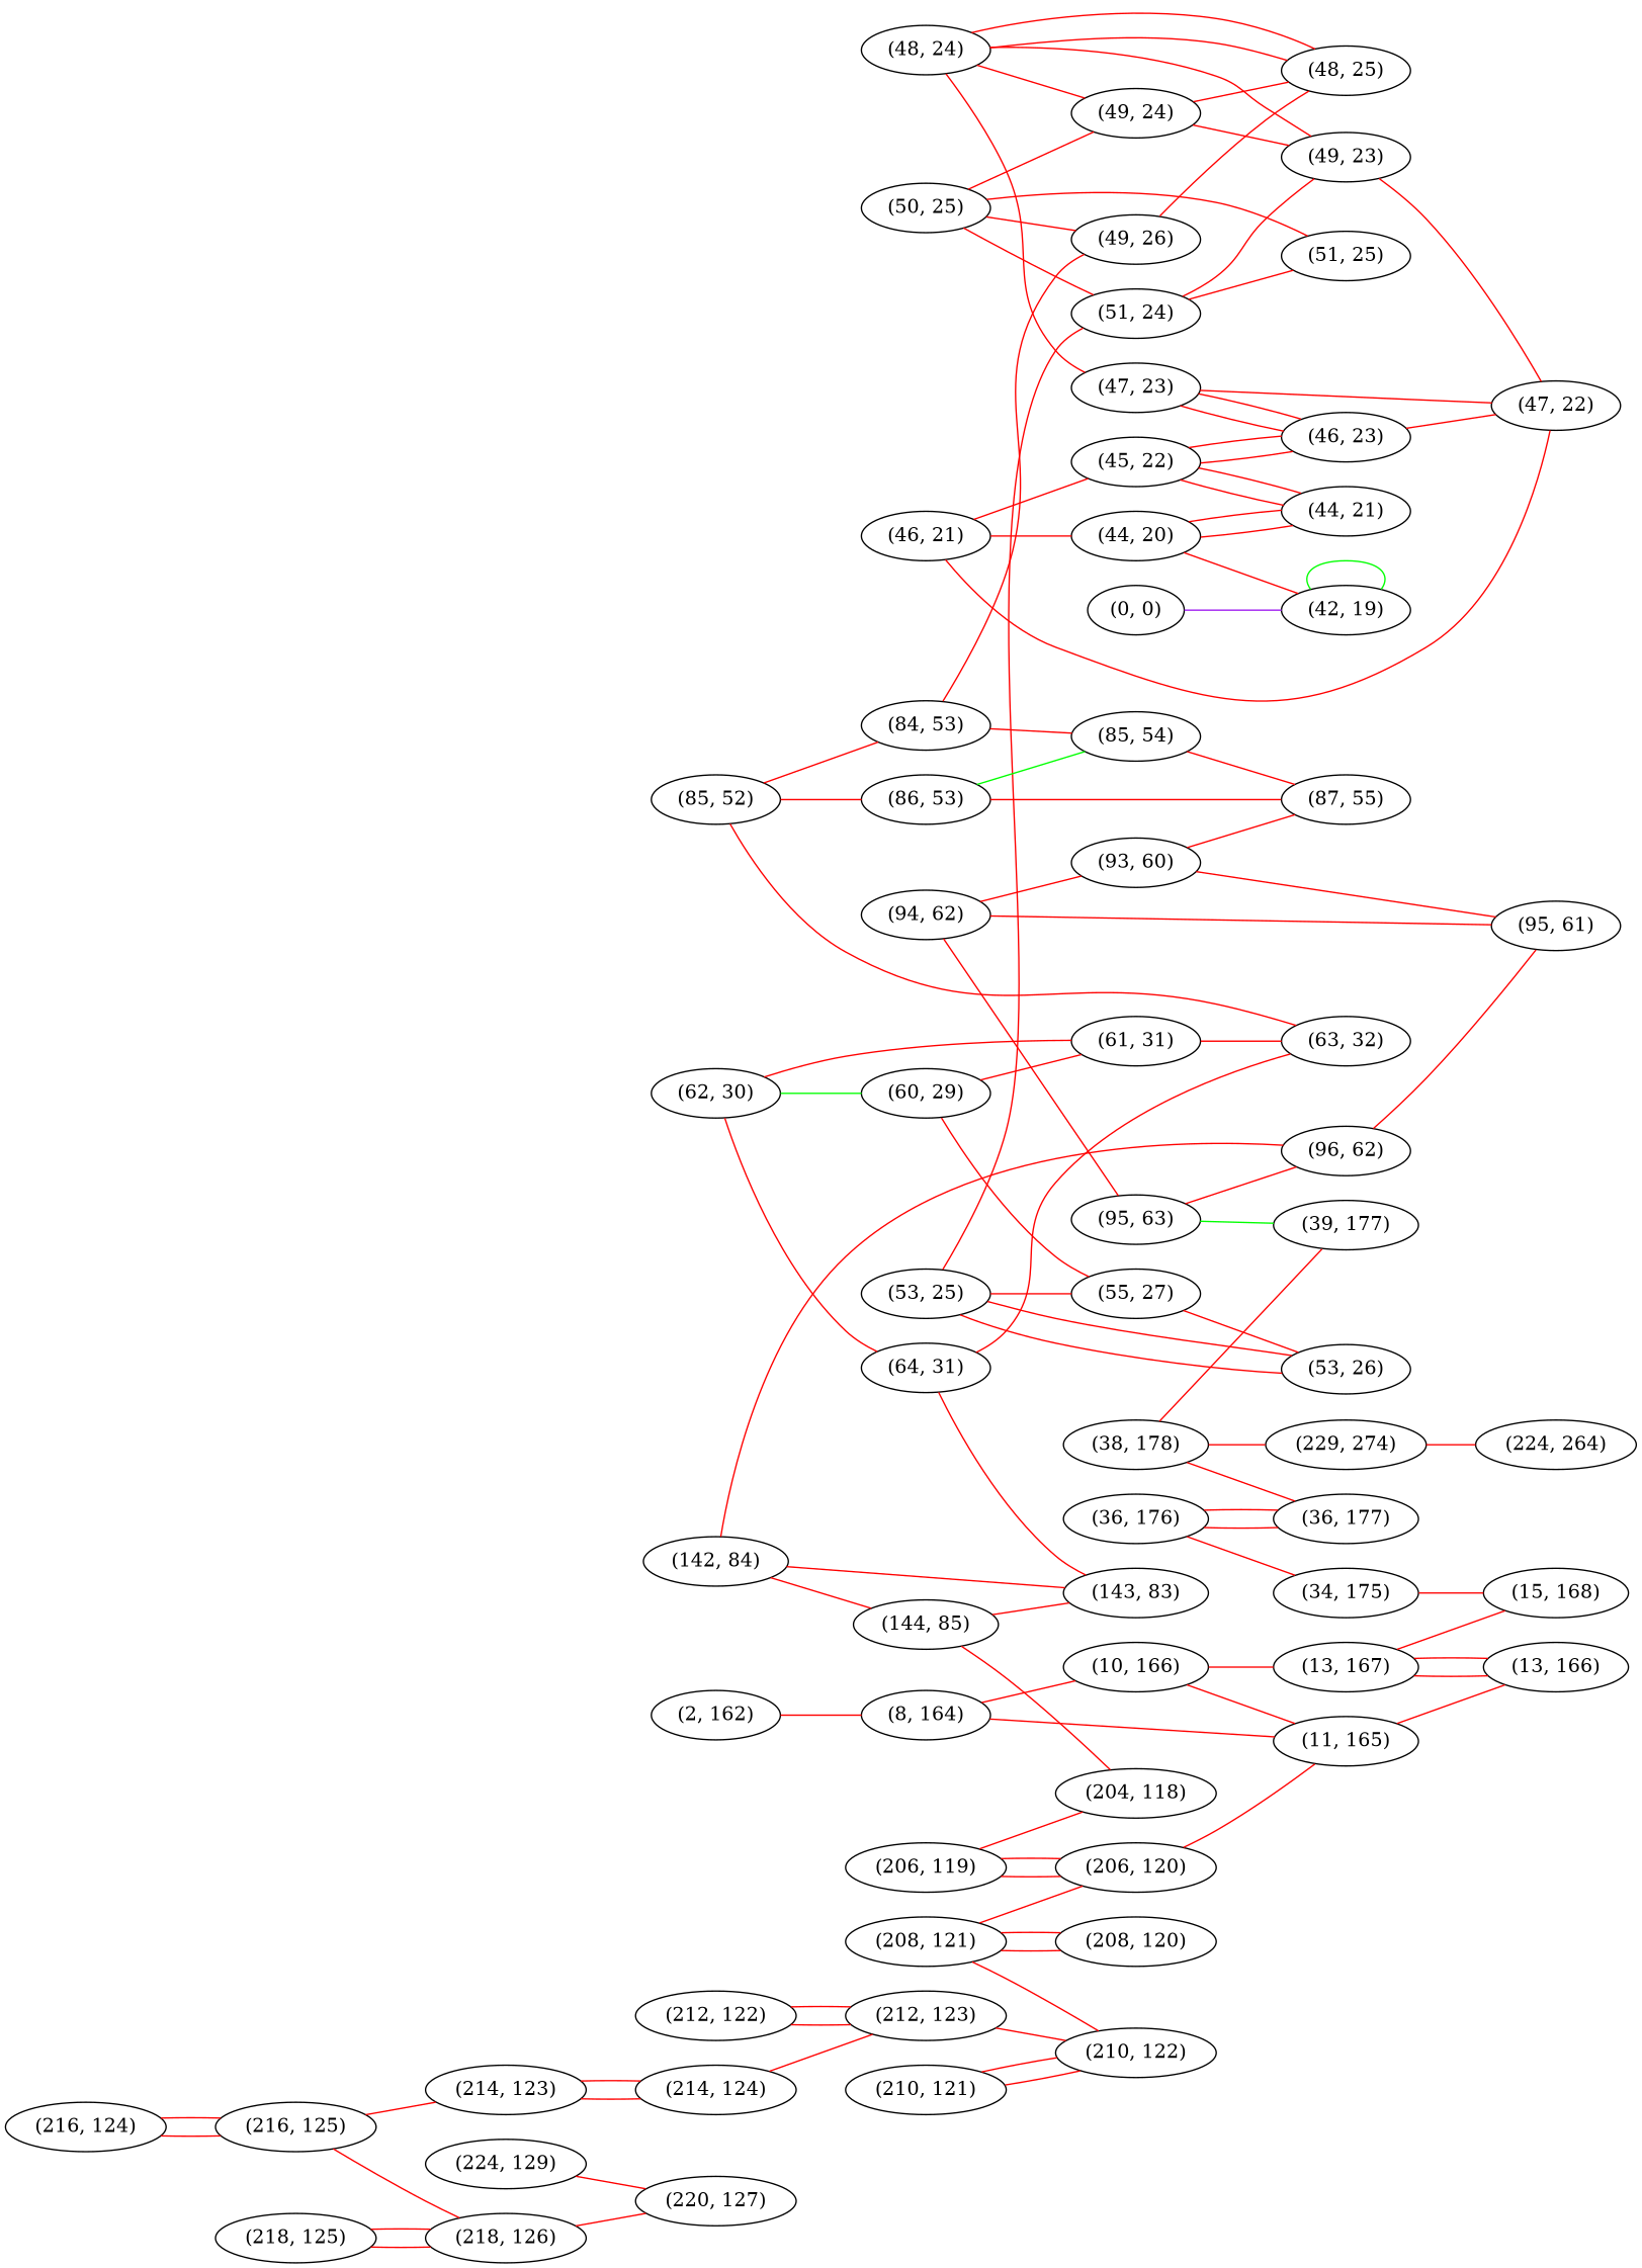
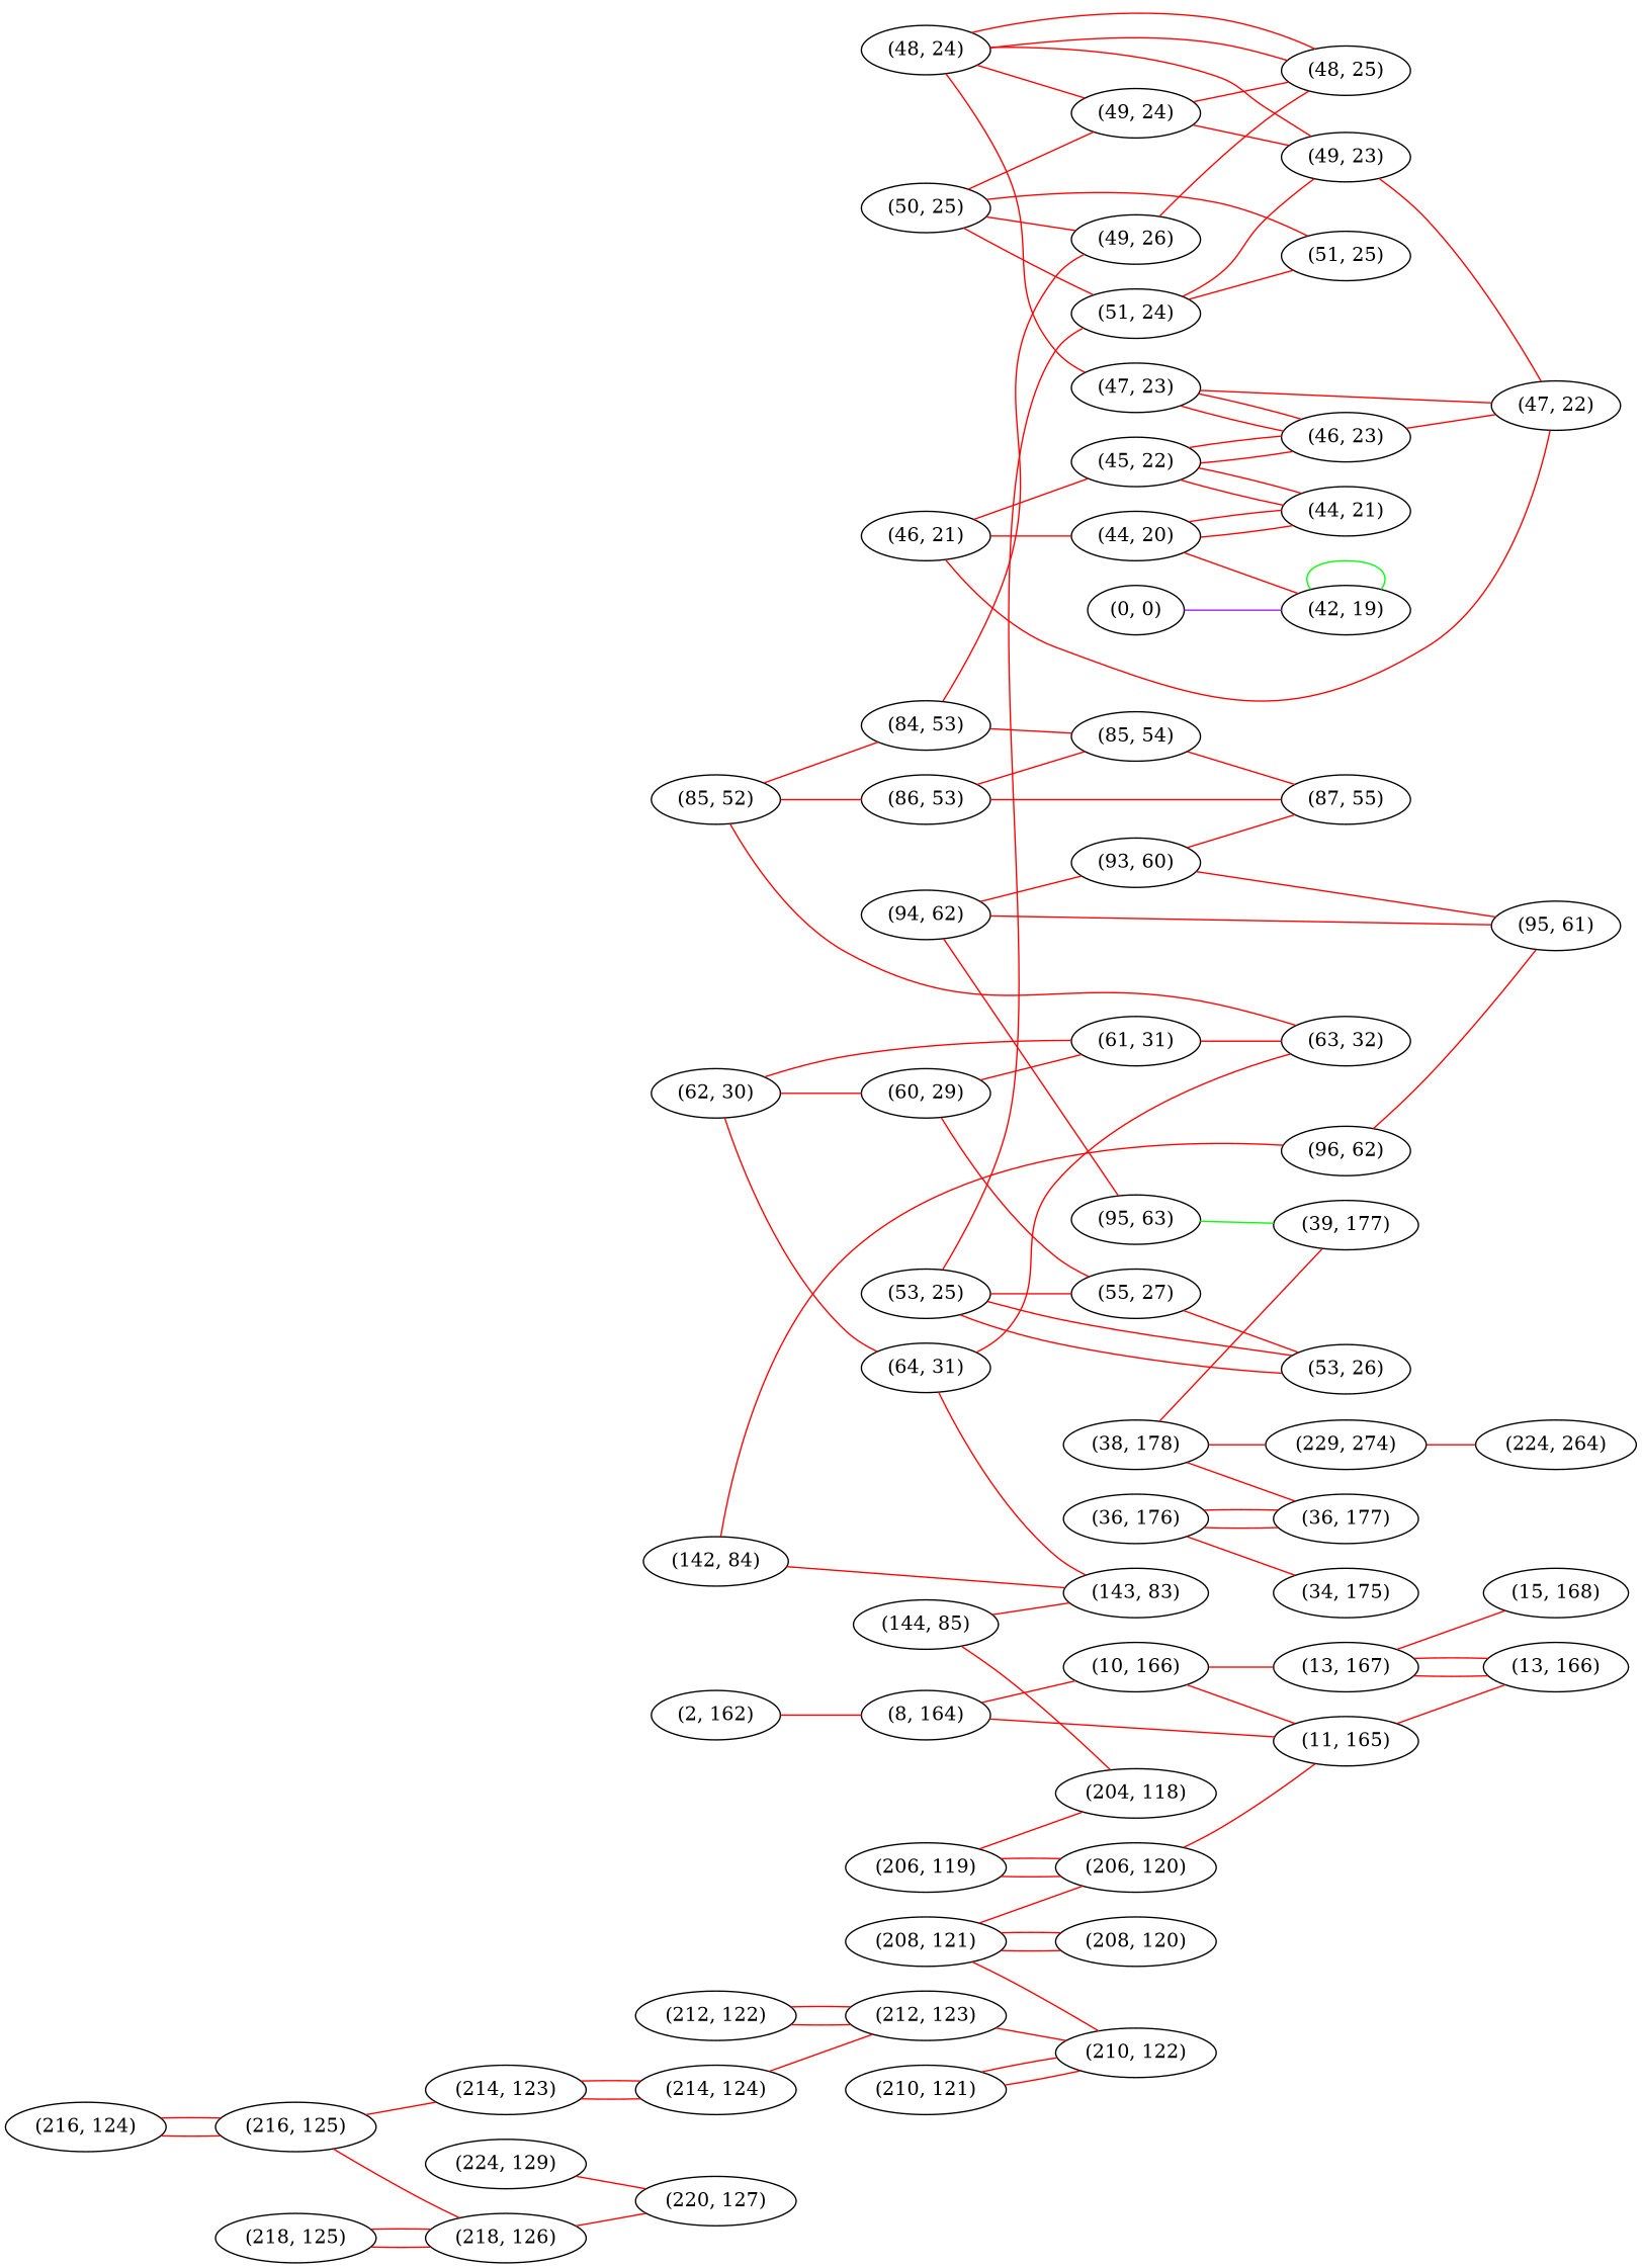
  graph {
    rankdir=LR
    edge [color=red weight=1]
    "(53, 25)"
    "(51, 24)"
    "(55, 27)"
    "(53, 26)"
    "(51, 25)"
    "(49, 23)"
    "(85, 52)"
    "(84, 53)"
    "(86, 53)"
    "(63, 32)"
    "(49, 26)"
    "(85, 54)"
    "(87, 55)"
    "(38, 178)"
    "(229, 274)"
    "(36, 177)"
    "(39, 177)"
    "(224, 264)"
    "(50, 25)"
    "(49, 24)"
    "(48, 25)"
    "(218, 125)"
    "(218, 126)"
    "(220, 127)"
    "(2, 162)"
    "(8, 164)"
    "(10, 166)"
    "(11, 165)"
    "(36, 176)"
    "(34, 175)"
    "(15, 168)"
    "(0, 0)"
    "(42, 19)"
    "(62, 30)"
    "(60, 29)"
    "(64, 31)"
    "(61, 31)"
    "(143, 83)"
    "(46, 21)"
    "(45, 22)"
    "(44, 20)"
    "(47, 22)"
    "(46, 23)"
    "(44, 21)"
    "(94, 62)"
    "(95, 63)"
    "(93, 60)"
    "(95, 61)"
    "(96, 62)"
    "(208, 121)"
    "(206, 120)"
    "(210, 122)"
    "(208, 120)"
    "(142, 84)"
    "(144, 85)"
    "(204, 118)"
    "(206, 119)"
    "(13, 167)"
    "(13, 166)"
    "(48, 24)"
    "(47, 23)"
    "(216, 124)"
    "(216, 125)"
    "(214, 123)"
    "(214, 124)"
    "(212, 123)"
    "(224, 129)"
    "(212, 122)"
    "(210, 121)"
    "(53, 25)" -- "(51, 24)"
    "(53, 25)" -- "(55, 27)"
    "(53, 25)" -- "(53, 26)"
    "(53, 25)" -- "(53, 26)"
    "(51, 24)" -- "(51, 25)"
    "(51, 24)" -- "(49, 23)"
    "(55, 27)" -- "(53, 26)"
    "(49, 23)" -- "(47, 22)"
    "(85, 52)" -- "(84, 53)"
    "(85, 52)" -- "(86, 53)"
    "(85, 52)" -- "(63, 32)"
    "(84, 53)" -- "(49, 26)"
    "(84, 53)" -- "(85, 54)"
-   "(86, 53)" -- "(85, 54)" [color=green]
+   "(86, 53)" -- "(85, 54)"
    "(86, 53)" -- "(87, 55)"
    "(49, 26)" -- "(48, 25)"
    "(85, 54)" -- "(87, 55)"
    "(38, 178)" -- "(229, 274)"
    "(38, 178)" -- "(36, 177)"
    "(38, 178)" -- "(39, 177)"
    "(229, 274)" -- "(224, 264)"
    "(50, 25)" -- "(51, 24)"
    "(50, 25)" -- "(51, 25)"
    "(50, 25)" -- "(49, 26)"
    "(50, 25)" -- "(49, 24)"
    "(49, 24)" -- "(49, 23)"
    "(49, 24)" -- "(48, 25)"
    "(218, 125)" -- "(218, 126)"
    "(218, 125)" -- "(218, 126)"
    "(218, 126)" -- "(220, 127)"
    "(2, 162)" -- "(8, 164)"
    "(8, 164)" -- "(10, 166)"
    "(8, 164)" -- "(11, 165)"
    "(10, 166)" -- "(11, 165)"
    "(10, 166)" -- "(13, 167)"
    "(11, 165)" -- "(13, 166)"
    "(36, 176)" -- "(36, 177)"
    "(36, 176)" -- "(36, 177)"
    "(36, 176)" -- "(34, 175)"
-   "(34, 175)" -- "(15, 168)"
    "(0, 0)" -- "(42, 19)" [color=purple weight=4]
    "(42, 19)" -- "(42, 19)" [color=green weight=2]
-   "(62, 30)" -- "(60, 29)" [color=green]
+   "(62, 30)" -- "(60, 29)"
    "(62, 30)" -- "(64, 31)"
    "(62, 30)" -- "(61, 31)"
    "(60, 29)" -- "(55, 27)"
    "(60, 29)" -- "(61, 31)"
    "(64, 31)" -- "(63, 32)"
    "(64, 31)" -- "(143, 83)"
    "(61, 31)" -- "(63, 32)"
    "(46, 21)" -- "(45, 22)"
    "(46, 21)" -- "(44, 20)"
    "(46, 21)" -- "(47, 22)"
    "(45, 22)" -- "(46, 23)"
    "(45, 22)" -- "(46, 23)"
    "(45, 22)" -- "(44, 21)"
    "(45, 22)" -- "(44, 21)"
    "(44, 20)" -- "(42, 19)"
    "(44, 20)" -- "(44, 21)"
    "(44, 20)" -- "(44, 21)"
    "(46, 23)" -- "(47, 22)"
    "(94, 62)" -- "(95, 63)"
    "(94, 62)" -- "(93, 60)"
    "(94, 62)" -- "(95, 61)"
    "(95, 63)" -- "(39, 177)" [color=green weight=2]
-   "(95, 63)" -- "(96, 62)"
    "(93, 60)" -- "(87, 55)"
    "(93, 60)" -- "(95, 61)"
    "(96, 62)" -- "(95, 61)"
    "(208, 121)" -- "(206, 120)"
    "(208, 121)" -- "(210, 122)"
    "(208, 121)" -- "(208, 120)"
    "(208, 121)" -- "(208, 120)"
    "(206, 120)" -- "(11, 165)"
    "(142, 84)" -- "(143, 83)"
    "(142, 84)" -- "(96, 62)"
-   "(142, 84)" -- "(144, 85)"
    "(144, 85)" -- "(143, 83)"
    "(144, 85)" -- "(204, 118)"
    "(206, 119)" -- "(206, 120)"
    "(206, 119)" -- "(206, 120)"
    "(206, 119)" -- "(204, 118)"
    "(13, 167)" -- "(15, 168)"
    "(13, 167)" -- "(13, 166)"
    "(13, 167)" -- "(13, 166)"
    "(48, 24)" -- "(49, 23)"
    "(48, 24)" -- "(49, 24)"
    "(48, 24)" -- "(48, 25)"
    "(48, 24)" -- "(48, 25)"
    "(48, 24)" -- "(47, 23)"
    "(47, 23)" -- "(47, 22)"
    "(47, 23)" -- "(46, 23)"
    "(47, 23)" -- "(46, 23)"
    "(216, 124)" -- "(216, 125)"
    "(216, 124)" -- "(216, 125)"
    "(216, 125)" -- "(218, 126)"
    "(216, 125)" -- "(214, 123)"
    "(214, 123)" -- "(214, 124)"
    "(214, 123)" -- "(214, 124)"
    "(214, 124)" -- "(212, 123)"
    "(212, 123)" -- "(210, 122)"
    "(224, 129)" -- "(220, 127)"
    "(212, 122)" -- "(212, 123)"
    "(212, 122)" -- "(212, 123)"
    "(210, 121)" -- "(210, 122)"
    "(210, 121)" -- "(210, 122)"
  }
